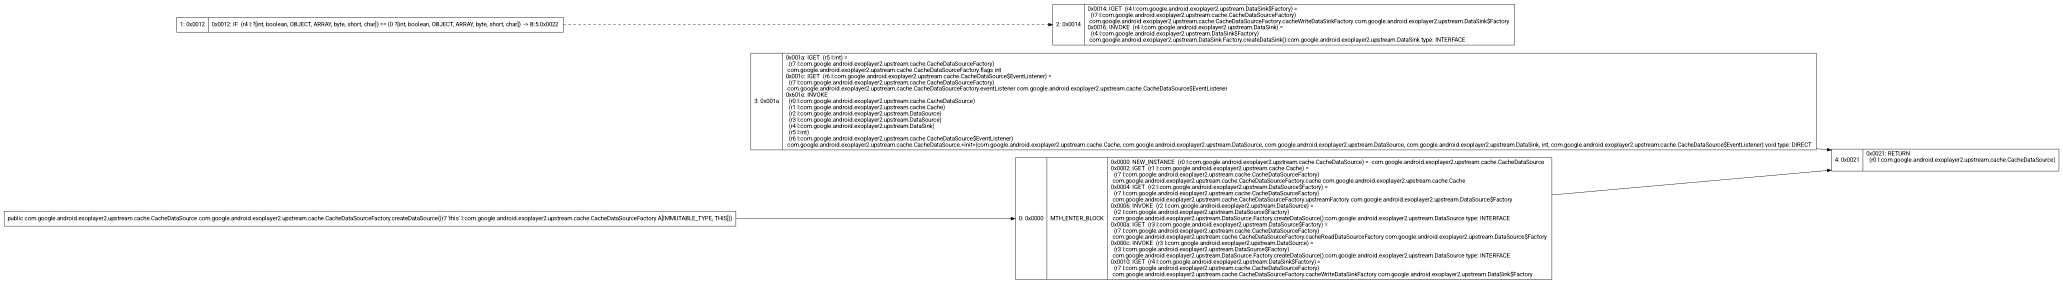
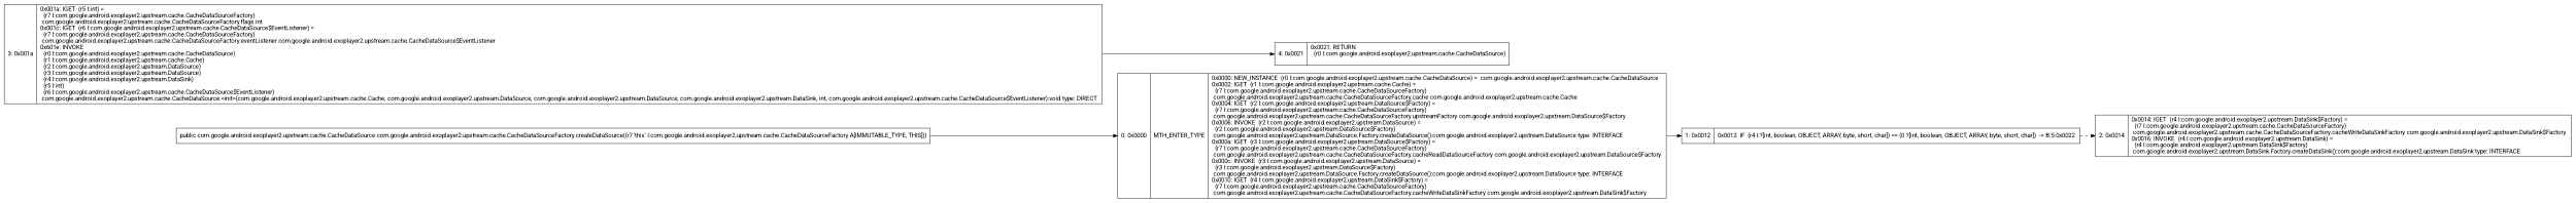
  digraph {
    fontname=Roboto
    rankdir=LR
    node [fontname=Roboto shape=record]
    edge [fontname=Roboto]
-   n1 [label="{0\:\ 0x0000|MTH_ENTER_BLOCK\l|0x0000: NEW_INSTANCE  (r0 I:com.google.android.exoplayer2.upstream.cache.CacheDataSource) =  com.google.android.exoplayer2.upstream.cache.CacheDataSource \l0x0002: IGET  (r1 I:com.google.android.exoplayer2.upstream.cache.Cache) = \l  (r7 I:com.google.android.exoplayer2.upstream.cache.CacheDataSourceFactory)\l com.google.android.exoplayer2.upstream.cache.CacheDataSourceFactory.cache com.google.android.exoplayer2.upstream.cache.Cache \l0x0004: IGET  (r2 I:com.google.android.exoplayer2.upstream.DataSource$Factory) = \l  (r7 I:com.google.android.exoplayer2.upstream.cache.CacheDataSourceFactory)\l com.google.android.exoplayer2.upstream.cache.CacheDataSourceFactory.upstreamFactory com.google.android.exoplayer2.upstream.DataSource$Factory \l0x0006: INVOKE  (r2 I:com.google.android.exoplayer2.upstream.DataSource) = \l  (r2 I:com.google.android.exoplayer2.upstream.DataSource$Factory)\l com.google.android.exoplayer2.upstream.DataSource.Factory.createDataSource():com.google.android.exoplayer2.upstream.DataSource type: INTERFACE \l0x000a: IGET  (r3 I:com.google.android.exoplayer2.upstream.DataSource$Factory) = \l  (r7 I:com.google.android.exoplayer2.upstream.cache.CacheDataSourceFactory)\l com.google.android.exoplayer2.upstream.cache.CacheDataSourceFactory.cacheReadDataSourceFactory com.google.android.exoplayer2.upstream.DataSource$Factory \l0x000c: INVOKE  (r3 I:com.google.android.exoplayer2.upstream.DataSource) = \l  (r3 I:com.google.android.exoplayer2.upstream.DataSource$Factory)\l com.google.android.exoplayer2.upstream.DataSource.Factory.createDataSource():com.google.android.exoplayer2.upstream.DataSource type: INTERFACE \l0x0010: IGET  (r4 I:com.google.android.exoplayer2.upstream.DataSink$Factory) = \l  (r7 I:com.google.android.exoplayer2.upstream.cache.CacheDataSourceFactory)\l com.google.android.exoplayer2.upstream.cache.CacheDataSourceFactory.cacheWriteDataSinkFactory com.google.android.exoplayer2.upstream.DataSink$Factory \l}"]
+   n1 [label="{0\:\ 0x0000|MTH_ENTER_TYPE\l|0x0000: NEW_INSTANCE  (r0 I:com.google.android.exoplayer2.upstream.cache.CacheDataSource) =  com.google.android.exoplayer2.upstream.cache.CacheDataSource \l0x0002: IGET  (r1 I:com.google.android.exoplayer2.upstream.cache.Cache) = \l  (r7 I:com.google.android.exoplayer2.upstream.cache.CacheDataSourceFactory)\l com.google.android.exoplayer2.upstream.cache.CacheDataSourceFactory.cache com.google.android.exoplayer2.upstream.cache.Cache \l0x0004: IGET  (r2 I:com.google.android.exoplayer2.upstream.DataSource$Factory) = \l  (r7 I:com.google.android.exoplayer2.upstream.cache.CacheDataSourceFactory)\l com.google.android.exoplayer2.upstream.cache.CacheDataSourceFactory.upstreamFactory com.google.android.exoplayer2.upstream.DataSource$Factory \l0x0006: INVOKE  (r2 I:com.google.android.exoplayer2.upstream.DataSource) = \l  (r2 I:com.google.android.exoplayer2.upstream.DataSource$Factory)\l com.google.android.exoplayer2.upstream.DataSource.Factory.createDataSource():com.google.android.exoplayer2.upstream.DataSource type: INTERFACE \l0x000a: IGET  (r3 I:com.google.android.exoplayer2.upstream.DataSource$Factory) = \l  (r7 I:com.google.android.exoplayer2.upstream.cache.CacheDataSourceFactory)\l com.google.android.exoplayer2.upstream.cache.CacheDataSourceFactory.cacheReadDataSourceFactory com.google.android.exoplayer2.upstream.DataSource$Factory \l0x000c: INVOKE  (r3 I:com.google.android.exoplayer2.upstream.DataSource) = \l  (r3 I:com.google.android.exoplayer2.upstream.DataSource$Factory)\l com.google.android.exoplayer2.upstream.DataSource.Factory.createDataSource():com.google.android.exoplayer2.upstream.DataSource type: INTERFACE \l0x0010: IGET  (r4 I:com.google.android.exoplayer2.upstream.DataSink$Factory) = \l  (r7 I:com.google.android.exoplayer2.upstream.cache.CacheDataSourceFactory)\l com.google.android.exoplayer2.upstream.cache.CacheDataSourceFactory.cacheWriteDataSinkFactory com.google.android.exoplayer2.upstream.DataSink$Factory \l}"]
    n2 [label="{1\:\ 0x0012|0x0012: IF  (r4 I:?[int, boolean, OBJECT, ARRAY, byte, short, char]) == (0 ?[int, boolean, OBJECT, ARRAY, byte, short, char])  \-\> B:5:0x0022 \l}"]
    n3 [label="{2\:\ 0x0014|0x0014: IGET  (r4 I:com.google.android.exoplayer2.upstream.DataSink$Factory) = \l  (r7 I:com.google.android.exoplayer2.upstream.cache.CacheDataSourceFactory)\l com.google.android.exoplayer2.upstream.cache.CacheDataSourceFactory.cacheWriteDataSinkFactory com.google.android.exoplayer2.upstream.DataSink$Factory \l0x0016: INVOKE  (r4 I:com.google.android.exoplayer2.upstream.DataSink) = \l  (r4 I:com.google.android.exoplayer2.upstream.DataSink$Factory)\l com.google.android.exoplayer2.upstream.DataSink.Factory.createDataSink():com.google.android.exoplayer2.upstream.DataSink type: INTERFACE \l}"]
    n4 [label="{3\:\ 0x001a|0x001a: IGET  (r5 I:int) = \l  (r7 I:com.google.android.exoplayer2.upstream.cache.CacheDataSourceFactory)\l com.google.android.exoplayer2.upstream.cache.CacheDataSourceFactory.flags int \l0x001c: IGET  (r6 I:com.google.android.exoplayer2.upstream.cache.CacheDataSource$EventListener) = \l  (r7 I:com.google.android.exoplayer2.upstream.cache.CacheDataSourceFactory)\l com.google.android.exoplayer2.upstream.cache.CacheDataSourceFactory.eventListener com.google.android.exoplayer2.upstream.cache.CacheDataSource$EventListener \l0x601e: INVOKE  \l  (r0 I:com.google.android.exoplayer2.upstream.cache.CacheDataSource)\l  (r1 I:com.google.android.exoplayer2.upstream.cache.Cache)\l  (r2 I:com.google.android.exoplayer2.upstream.DataSource)\l  (r3 I:com.google.android.exoplayer2.upstream.DataSource)\l  (r4 I:com.google.android.exoplayer2.upstream.DataSink)\l  (r5 I:int)\l  (r6 I:com.google.android.exoplayer2.upstream.cache.CacheDataSource$EventListener)\l com.google.android.exoplayer2.upstream.cache.CacheDataSource.\<init\>(com.google.android.exoplayer2.upstream.cache.Cache, com.google.android.exoplayer2.upstream.DataSource, com.google.android.exoplayer2.upstream.DataSource, com.google.android.exoplayer2.upstream.DataSink, int, com.google.android.exoplayer2.upstream.cache.CacheDataSource$EventListener):void type: DIRECT \l}"]
    n5 [label="{4\:\ 0x0021|0x0021: RETURN  \l  (r0 I:com.google.android.exoplayer2.upstream.cache.CacheDataSource)\l \l}"]
    n6 [label="{public com.google.android.exoplayer2.upstream.cache.CacheDataSource com.google.android.exoplayer2.upstream.cache.CacheDataSourceFactory.createDataSource((r7 'this' I:com.google.android.exoplayer2.upstream.cache.CacheDataSourceFactory A[IMMUTABLE_TYPE, THIS])) }"]
-   n1 -> n5
+   n1 -> n2
    n2 -> n3 [style=dashed]
    n4 -> n5
    n6 -> n1
  }
